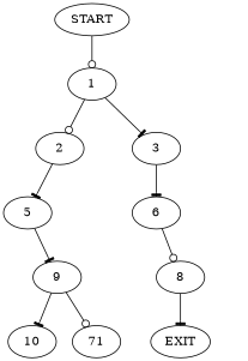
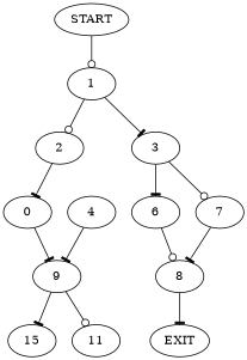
  digraph {
    edge [arrowhead=tee]
    n1 [label=START]
    1
    2
    3
    n5 [label=EXIT]
-   5
+   5 [label=0]
    6
+   7
+   4
    9
    8
-   10
-   11 [label=71]
+   10 [label=15]
+   11
    n1 -> 1 [arrowhead=odot]
    1 -> 2 [arrowhead=odot]
    1 -> 3
    2 -> 5
    3 -> 6
+   3 -> 7 [arrowhead=odot]
    5 -> 9
    6 -> 8 [arrowhead=odot]
+   7 -> 8
+   4 -> 9
    9 -> 10
    9 -> 11 [arrowhead=odot]
    8 -> n5
  }
